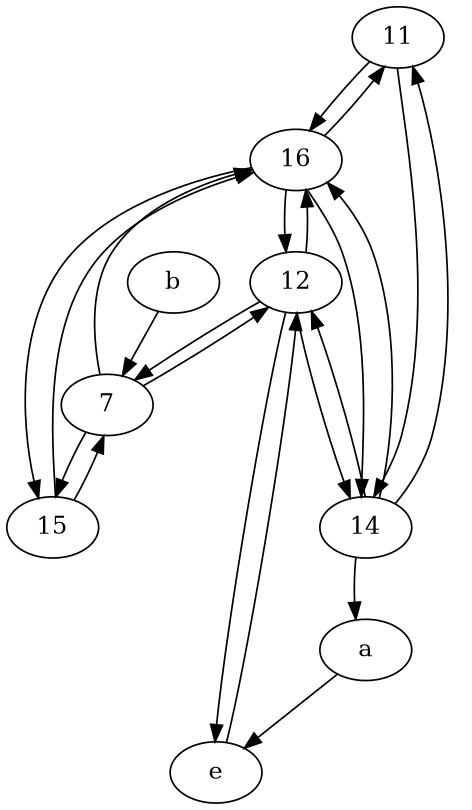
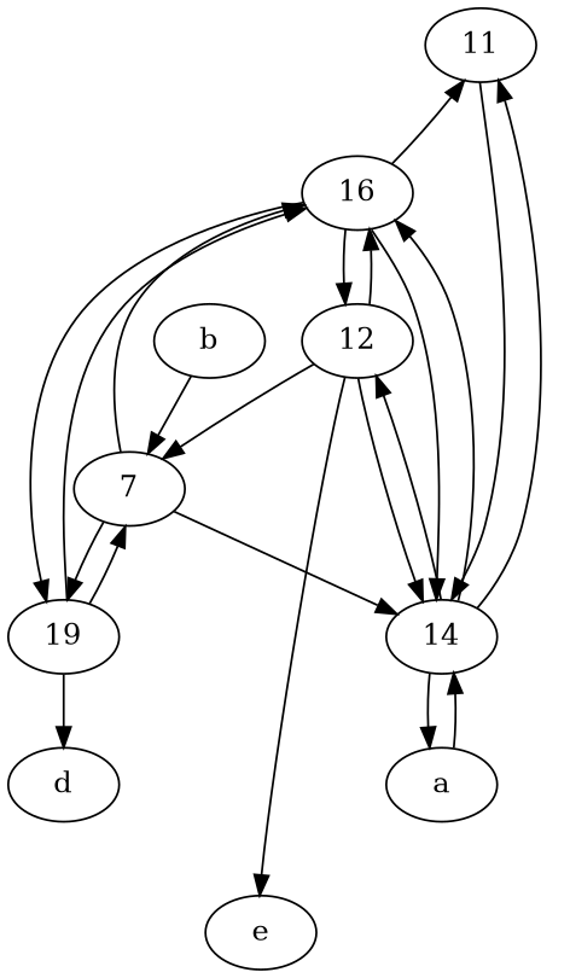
  digraph {
    11
    16
    14
-   15
+   15 [label=19]
+   d
    7
    12
    e
    b
    a
-   11 -> 16
    11 -> 14
    16 -> 11
    16 -> 14
    16 -> 15
    16 -> 12
    14 -> 11
    14 -> 16
    14 -> 12
    14 -> a
    15 -> 16
+   15 -> d
    15 -> 7
    7 -> 16
    7 -> 15
-   7 -> 12
+   7 -> 14
    12 -> 16
    12 -> 14
    12 -> 7
    12 -> e
-   e -> 12
    b -> 7
-   a -> e
+   a -> 14
  }
